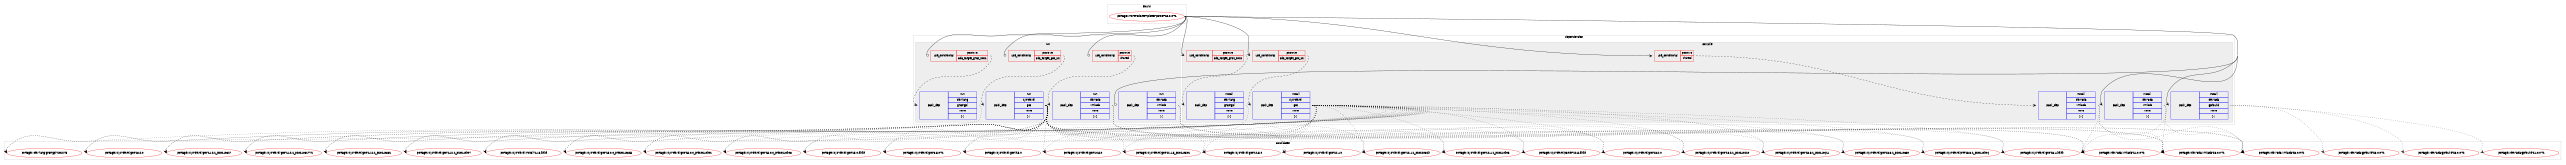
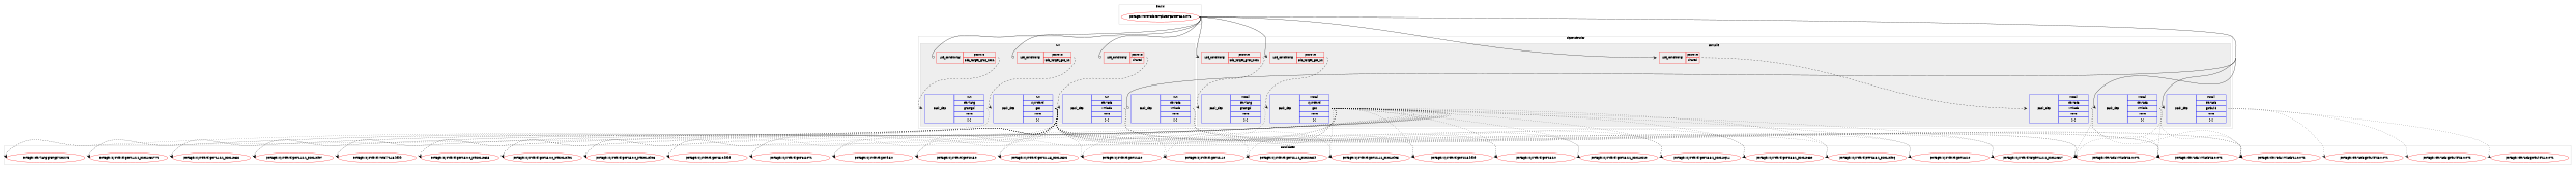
  digraph {
    compound=true
    concentrate=true
    fontname=Helvetica
    fontsize=10
    newrank=true
    rankdir=TB
    ranksep=1.5
    node [color=red fontname=Helvetica fontsize=10]
    edge [arrowhead=vee headport=w style=dotted tailport=e weight=100]
    n1 [label="portage://none-ada/templates-parser-23.0.0-r1" width=4]
    n2 [color=blue label=<<TABLE BORDER="0" CELLBORDER="1" CELLSPACING="0" CELLPADDING="4" WIDTH="220"><TR><TD ROWSPAN="6" CELLPADDING="30">pack_dep</TD></TR><TR><TD WIDTH="110">install</TD></TR><TR><TD>sys-devel</TD></TR><TR><TD>gcc</TD></TR><TR><TD>none</TD></TR><TR><TD>[,,]</TD></TR></TABLE>> shape=none]
    n3 [label=<<TABLE BORDER="0" CELLBORDER="1" CELLSPACING="0" CELLPADDING="4"><TR><TD ROWSPAN="3" CELLPADDING="10">use_conditional</TD></TR><TR><TD>positive</TD></TR><TR><TD>ada_target_gcc_12</TD></TR></TABLE>> shape=none]
    n4 [color=blue label=<<TABLE BORDER="0" CELLBORDER="1" CELLSPACING="0" CELLPADDING="4" WIDTH="220"><TR><TD ROWSPAN="6" CELLPADDING="30">pack_dep</TD></TR><TR><TD WIDTH="110">install</TD></TR><TR><TD>dev-lang</TD></TR><TR><TD>gnat-gpl</TD></TR><TR><TD>none</TD></TR><TR><TD>[,,]</TD></TR></TABLE>> shape=none]
    n5 [label=<<TABLE BORDER="0" CELLBORDER="1" CELLSPACING="0" CELLPADDING="4"><TR><TD ROWSPAN="3" CELLPADDING="10">use_conditional</TD></TR><TR><TD>positive</TD></TR><TR><TD>ada_target_gnat_2021</TD></TR></TABLE>> shape=none]
    n6 [color=blue label=<<TABLE BORDER="0" CELLBORDER="1" CELLSPACING="0" CELLPADDING="4" WIDTH="220"><TR><TD ROWSPAN="6" CELLPADDING="30">pack_dep</TD></TR><TR><TD WIDTH="110">install</TD></TR><TR><TD>dev-ada</TD></TR><TR><TD>xmlada</TD></TR><TR><TD>none</TD></TR><TR><TD>[,,]</TD></TR></TABLE>> shape=none]
    n7 [label=<<TABLE BORDER="0" CELLBORDER="1" CELLSPACING="0" CELLPADDING="4"><TR><TD ROWSPAN="3" CELLPADDING="10">use_conditional</TD></TR><TR><TD>positive</TD></TR><TR><TD>shared</TD></TR></TABLE>> shape=none]
    n8 [color=blue label=<<TABLE BORDER="0" CELLBORDER="1" CELLSPACING="0" CELLPADDING="4" WIDTH="220"><TR><TD ROWSPAN="6" CELLPADDING="30">pack_dep</TD></TR><TR><TD WIDTH="110">install</TD></TR><TR><TD>dev-ada</TD></TR><TR><TD>gprbuild</TD></TR><TR><TD>none</TD></TR><TR><TD>[,,]</TD></TR></TABLE>> shape=none]
    n9 [color=blue label=<<TABLE BORDER="0" CELLBORDER="1" CELLSPACING="0" CELLPADDING="4" WIDTH="220"><TR><TD ROWSPAN="6" CELLPADDING="30">pack_dep</TD></TR><TR><TD WIDTH="110">install</TD></TR><TR><TD>dev-ada</TD></TR><TR><TD>xmlada</TD></TR><TR><TD>none</TD></TR><TR><TD>[,,]</TD></TR></TABLE>> shape=none]
    n10 [color=blue label=<<TABLE BORDER="0" CELLBORDER="1" CELLSPACING="0" CELLPADDING="4" WIDTH="220"><TR><TD ROWSPAN="6" CELLPADDING="30">pack_dep</TD></TR><TR><TD WIDTH="110">run</TD></TR><TR><TD>sys-devel</TD></TR><TR><TD>gcc</TD></TR><TR><TD>none</TD></TR><TR><TD>[,,]</TD></TR></TABLE>> shape=none]
    n11 [label=<<TABLE BORDER="0" CELLBORDER="1" CELLSPACING="0" CELLPADDING="4"><TR><TD ROWSPAN="3" CELLPADDING="10">use_conditional</TD></TR><TR><TD>positive</TD></TR><TR><TD>ada_target_gcc_12</TD></TR></TABLE>> shape=none]
    n12 [color=blue label=<<TABLE BORDER="0" CELLBORDER="1" CELLSPACING="0" CELLPADDING="4" WIDTH="220"><TR><TD ROWSPAN="6" CELLPADDING="30">pack_dep</TD></TR><TR><TD WIDTH="110">run</TD></TR><TR><TD>dev-lang</TD></TR><TR><TD>gnat-gpl</TD></TR><TR><TD>none</TD></TR><TR><TD>[,,]</TD></TR></TABLE>> shape=none]
    n13 [label=<<TABLE BORDER="0" CELLBORDER="1" CELLSPACING="0" CELLPADDING="4"><TR><TD ROWSPAN="3" CELLPADDING="10">use_conditional</TD></TR><TR><TD>positive</TD></TR><TR><TD>ada_target_gnat_2021</TD></TR></TABLE>> shape=none]
    n14 [color=blue label=<<TABLE BORDER="0" CELLBORDER="1" CELLSPACING="0" CELLPADDING="4" WIDTH="220"><TR><TD ROWSPAN="6" CELLPADDING="30">pack_dep</TD></TR><TR><TD WIDTH="110">run</TD></TR><TR><TD>dev-ada</TD></TR><TR><TD>xmlada</TD></TR><TR><TD>none</TD></TR><TR><TD>[,,]</TD></TR></TABLE>> shape=none]
    n15 [label=<<TABLE BORDER="0" CELLBORDER="1" CELLSPACING="0" CELLPADDING="4"><TR><TD ROWSPAN="3" CELLPADDING="10">use_conditional</TD></TR><TR><TD>positive</TD></TR><TR><TD>shared</TD></TR></TABLE>> shape=none]
    n16 [color=blue label=<<TABLE BORDER="0" CELLBORDER="1" CELLSPACING="0" CELLPADDING="4" WIDTH="220"><TR><TD ROWSPAN="6" CELLPADDING="30">pack_dep</TD></TR><TR><TD WIDTH="110">run</TD></TR><TR><TD>dev-ada</TD></TR><TR><TD>xmlada</TD></TR><TR><TD>none</TD></TR><TR><TD>[,,]</TD></TR></TABLE>> shape=none]
    n17 [label="portage://sys-devel/gcc-15.0.9999" width=4]
    n18 [label="portage://sys-devel/gcc-15.0.0_pre20240908" width=4]
    n19 [label="portage://sys-devel/gcc-15.0.0_pre20240901" width=4]
    n20 [label="portage://sys-devel/gcc-15.0.0_pre20240825" width=4]
    n21 [label="portage://sys-devel/install-14.3.9999" width=4]
    n22 [label="portage://sys-devel/gcc-14.2.1_p20240907" width=4]
    n23 [label="portage://sys-devel/gcc-14.2.1_p20240831" width=4]
    n24 [label="portage://sys-devel/gcc-14.2.1_p20240817-r1" width=4]
-   n25 [label="portage://sys-devel/gcc-14.2.1_p20240817" width=4]
+   n25 [label="portage://sys-devel/target-14.2.1_p20240817" width=4]
    n26 [label="portage://sys-devel/gcc-18.2.0" width=4]
-   n27 [label="portage://sys-devel/gcc-13.4.9999" width=4]
    n28 [label="portage://sys-devel/pre-13.3.1_p20240906" width=4]
    n29 [label="portage://sys-devel/gcc-13.3.1_p20240830" width=4]
    n30 [label="portage://sys-devel/gcc-13.3.1_p20240614" width=4]
    n31 [label="portage://sys-devel/gcc-13.2.1_p20240210" width=4]
    n32 [label="portage://sys-devel/gcc-13.2.0" width=4]
-   n33 [label="portage://sys-devel/parser-12.5.9999" width=4]
+   n33 [label="portage://sys-devel/gcc-12.5.9999" width=4]
    n34 [label="portage://sys-devel/gcc-12.4.1_p20240905" width=4]
    n35 [label="portage://sys-devel/gcc-12.4.1_p20220829" width=4]
    n36 [label="portage://sys-devel/gcc-12.4.0" width=4]
    n37 [label="portage://sys-devel/gcc-11.5.0" width=4]
    n38 [label="portage://sys-devel/gcc-11.4.5_p20240501" width=4]
    n39 [label="portage://sys-devel/gcc-10.5.0" width=4]
    n40 [label="portage://sys-devel/gcc-9.5.0" width=4]
    n41 [label="portage://sys-devel/gcc-8.5.0-r1" width=4]
    n42 [label="portage://dev-lang/gnat-gpl-2021-r5" width=4]
    n43 [label="portage://dev-ada/xmlada-24.0.0-r2" width=4]
    n44 [label="portage://dev-ada/xmlada-23.0.0-r2" width=4]
    n45 [label="portage://dev-ada/xmlada-23.0.0-r1" width=4]
    n46 [label="portage://dev-ada/gprbuild-24.0.0-r1" width=4]
    n47 [label="portage://dev-ada/gprbuild-23.0.0-r2" width=4]
    n48 [label="portage://dev-ada/gprbuild-23.0.0-r1" width=4]
    subgraph cluster_1 {
      color=gray
      label=<<i>ebuild</i>>
      n1
    }
    subgraph cluster_2 {
      color=gray
      label=<<i>dependencies</i>>
      subgraph cluster_3 {
        color=gray
        fillcolor="#eeeeee"
        label=<<i>compile</i>>
        style=filled
        subgraph sub_4 {
          color=gray
          fillcolor="#eeeeee"
          label=<<i>compile</i>>
          style=filled
          n3
          subgraph sub_5 {
            color=gray
            fillcolor="#eeeeee"
            label=<<i>compile</i>>
            style=filled
            n2
          }
        }
        subgraph sub_6 {
          color=gray
          fillcolor="#eeeeee"
          label=<<i>compile</i>>
          style=filled
          n5
          subgraph sub_7 {
            color=gray
            fillcolor="#eeeeee"
            label=<<i>compile</i>>
            style=filled
            n4
          }
        }
        subgraph sub_8 {
          color=gray
          fillcolor="#eeeeee"
          label=<<i>compile</i>>
          style=filled
          n7
          subgraph sub_9 {
            color=gray
            fillcolor="#eeeeee"
            label=<<i>compile</i>>
            style=filled
            n6
          }
        }
        subgraph sub_10 {
          color=gray
          fillcolor="#eeeeee"
          label=<<i>compile</i>>
          style=filled
          n8
        }
        subgraph sub_11 {
          color=gray
          fillcolor="#eeeeee"
          label=<<i>compile</i>>
          style=filled
          n9
        }
      }
      subgraph cluster_12 {
        color=gray
        fillcolor="#eeeeee"
        label=<<i>compile and run</i>>
        style=filled
      }
      subgraph cluster_13 {
        color=gray
        fillcolor="#eeeeee"
        label=<<i>run</i>>
        style=filled
        subgraph sub_14 {
          color=gray
          fillcolor="#eeeeee"
          label=<<i>run</i>>
          style=filled
          n11
          subgraph sub_15 {
            color=gray
            fillcolor="#eeeeee"
            label=<<i>run</i>>
            style=filled
            n10
          }
        }
        subgraph sub_16 {
          color=gray
          fillcolor="#eeeeee"
          label=<<i>run</i>>
          style=filled
          n13
          subgraph sub_17 {
            color=gray
            fillcolor="#eeeeee"
            label=<<i>run</i>>
            style=filled
            n12
          }
        }
        subgraph sub_18 {
          color=gray
          fillcolor="#eeeeee"
          label=<<i>run</i>>
          style=filled
          n15
          subgraph sub_19 {
            color=gray
            fillcolor="#eeeeee"
            label=<<i>run</i>>
            style=filled
            n14
          }
        }
        subgraph sub_20 {
          color=gray
          fillcolor="#eeeeee"
          label=<<i>run</i>>
          style=filled
          n16
        }
      }
    }
    subgraph cluster_21 {
      color=gray
      label=<<i>candidates</i>>
      rank=same
      subgraph sub_22 {
        color=black
        label=<<i>candidates</i>>
        nodesep=1
        rank=same
        n17
        n18
        n19
        n20
        n21
        n22
        n23
        n24
        n25
        n26
-       n27
        n28
        n29
        n30
        n31
        n32
        n33
        n34
        n35
        n36
        n37
        n38
        n39
        n40
        n41
      }
      subgraph sub_23 {
        color=black
        label=<<i>candidates</i>>
        nodesep=1
        rank=same
        n42
      }
      subgraph sub_24 {
        color=black
        label=<<i>candidates</i>>
        nodesep=1
        rank=same
        n43
        n44
        n45
      }
      subgraph sub_25 {
        color=black
        label=<<i>candidates</i>>
        nodesep=1
        rank=same
        n46
        n47
        n48
      }
      subgraph sub_26 {
        color=black
        label=<<i>candidates</i>>
        nodesep=1
        rank=same
        n43
        n44
        n45
      }
      subgraph sub_27 {
        color=black
        label=<<i>candidates</i>>
        nodesep=1
        rank=same
        n17
        n18
        n19
        n20
        n21
        n22
        n23
        n24
        n25
        n26
-       n27
        n28
        n29
        n30
        n31
        n32
        n33
        n34
        n35
        n36
        n37
        n38
        n39
        n40
        n41
      }
      subgraph sub_28 {
        color=black
        label=<<i>candidates</i>>
        nodesep=1
        rank=same
        n42
      }
      subgraph sub_29 {
        color=black
        label=<<i>candidates</i>>
        nodesep=1
        rank=same
        n43
        n44
        n45
      }
      subgraph sub_30 {
        color=black
        label=<<i>candidates</i>>
        nodesep=1
        rank=same
        n43
        n44
        n45
      }
    }
    n1 -> n3 [style=solid weight=20]
    n1 -> n5 [style=solid weight=20]
    n1 -> n7 [style=solid weight=20]
    n1 -> n8 [style=solid weight=20]
    n1 -> n9 [style=solid weight=20]
    n1 -> n11 [arrowhead=odot style=solid weight=20]
    n1 -> n13 [arrowhead=odot style=solid weight=20]
    n1 -> n15 [arrowhead=odot style=solid weight=20]
    n1 -> n16 [arrowhead=odot style=solid weight=20]
    n2 -> n17
    n2 -> n18
    n2 -> n19
    n2 -> n20
    n2 -> n21
    n2 -> n22
    n2 -> n23
    n2 -> n24
    n2 -> n25
    n2 -> n26
-   n2 -> n27
    n2 -> n28
    n2 -> n29
    n2 -> n30
    n2 -> n31
    n2 -> n32
    n2 -> n33
    n2 -> n34
    n2 -> n35
    n2 -> n36
    n2 -> n37
    n2 -> n38
    n2 -> n39
    n2 -> n40
    n2 -> n41
    n3 -> n2 [style=dashed weight=20]
    n4 -> n42
    n5 -> n4 [style=dashed weight=20]
    n6 -> n43
    n6 -> n44
    n6 -> n45
    n7 -> n6 [style=dashed weight=20]
    n8 -> n46
    n8 -> n47
    n8 -> n48
    n9 -> n43
    n9 -> n44
    n9 -> n45
    n10 -> n17
    n10 -> n18
    n10 -> n19
    n10 -> n20
    n10 -> n21
    n10 -> n22
    n10 -> n23
    n10 -> n24
    n10 -> n25
    n10 -> n26
-   n10 -> n27
    n10 -> n28
    n10 -> n29
    n10 -> n30
    n10 -> n31
    n10 -> n32
    n10 -> n33
    n10 -> n34
    n10 -> n35
    n10 -> n36
    n10 -> n37
    n10 -> n38
    n10 -> n39
    n10 -> n40
    n10 -> n41
    n11 -> n10 [style=dashed weight=20]
    n12 -> n42
    n13 -> n12 [style=dashed weight=20]
    n14 -> n43
    n14 -> n44
    n14 -> n45
    n15 -> n14 [style=dashed weight=20]
    n16 -> n43
    n16 -> n44
    n16 -> n45
  }
